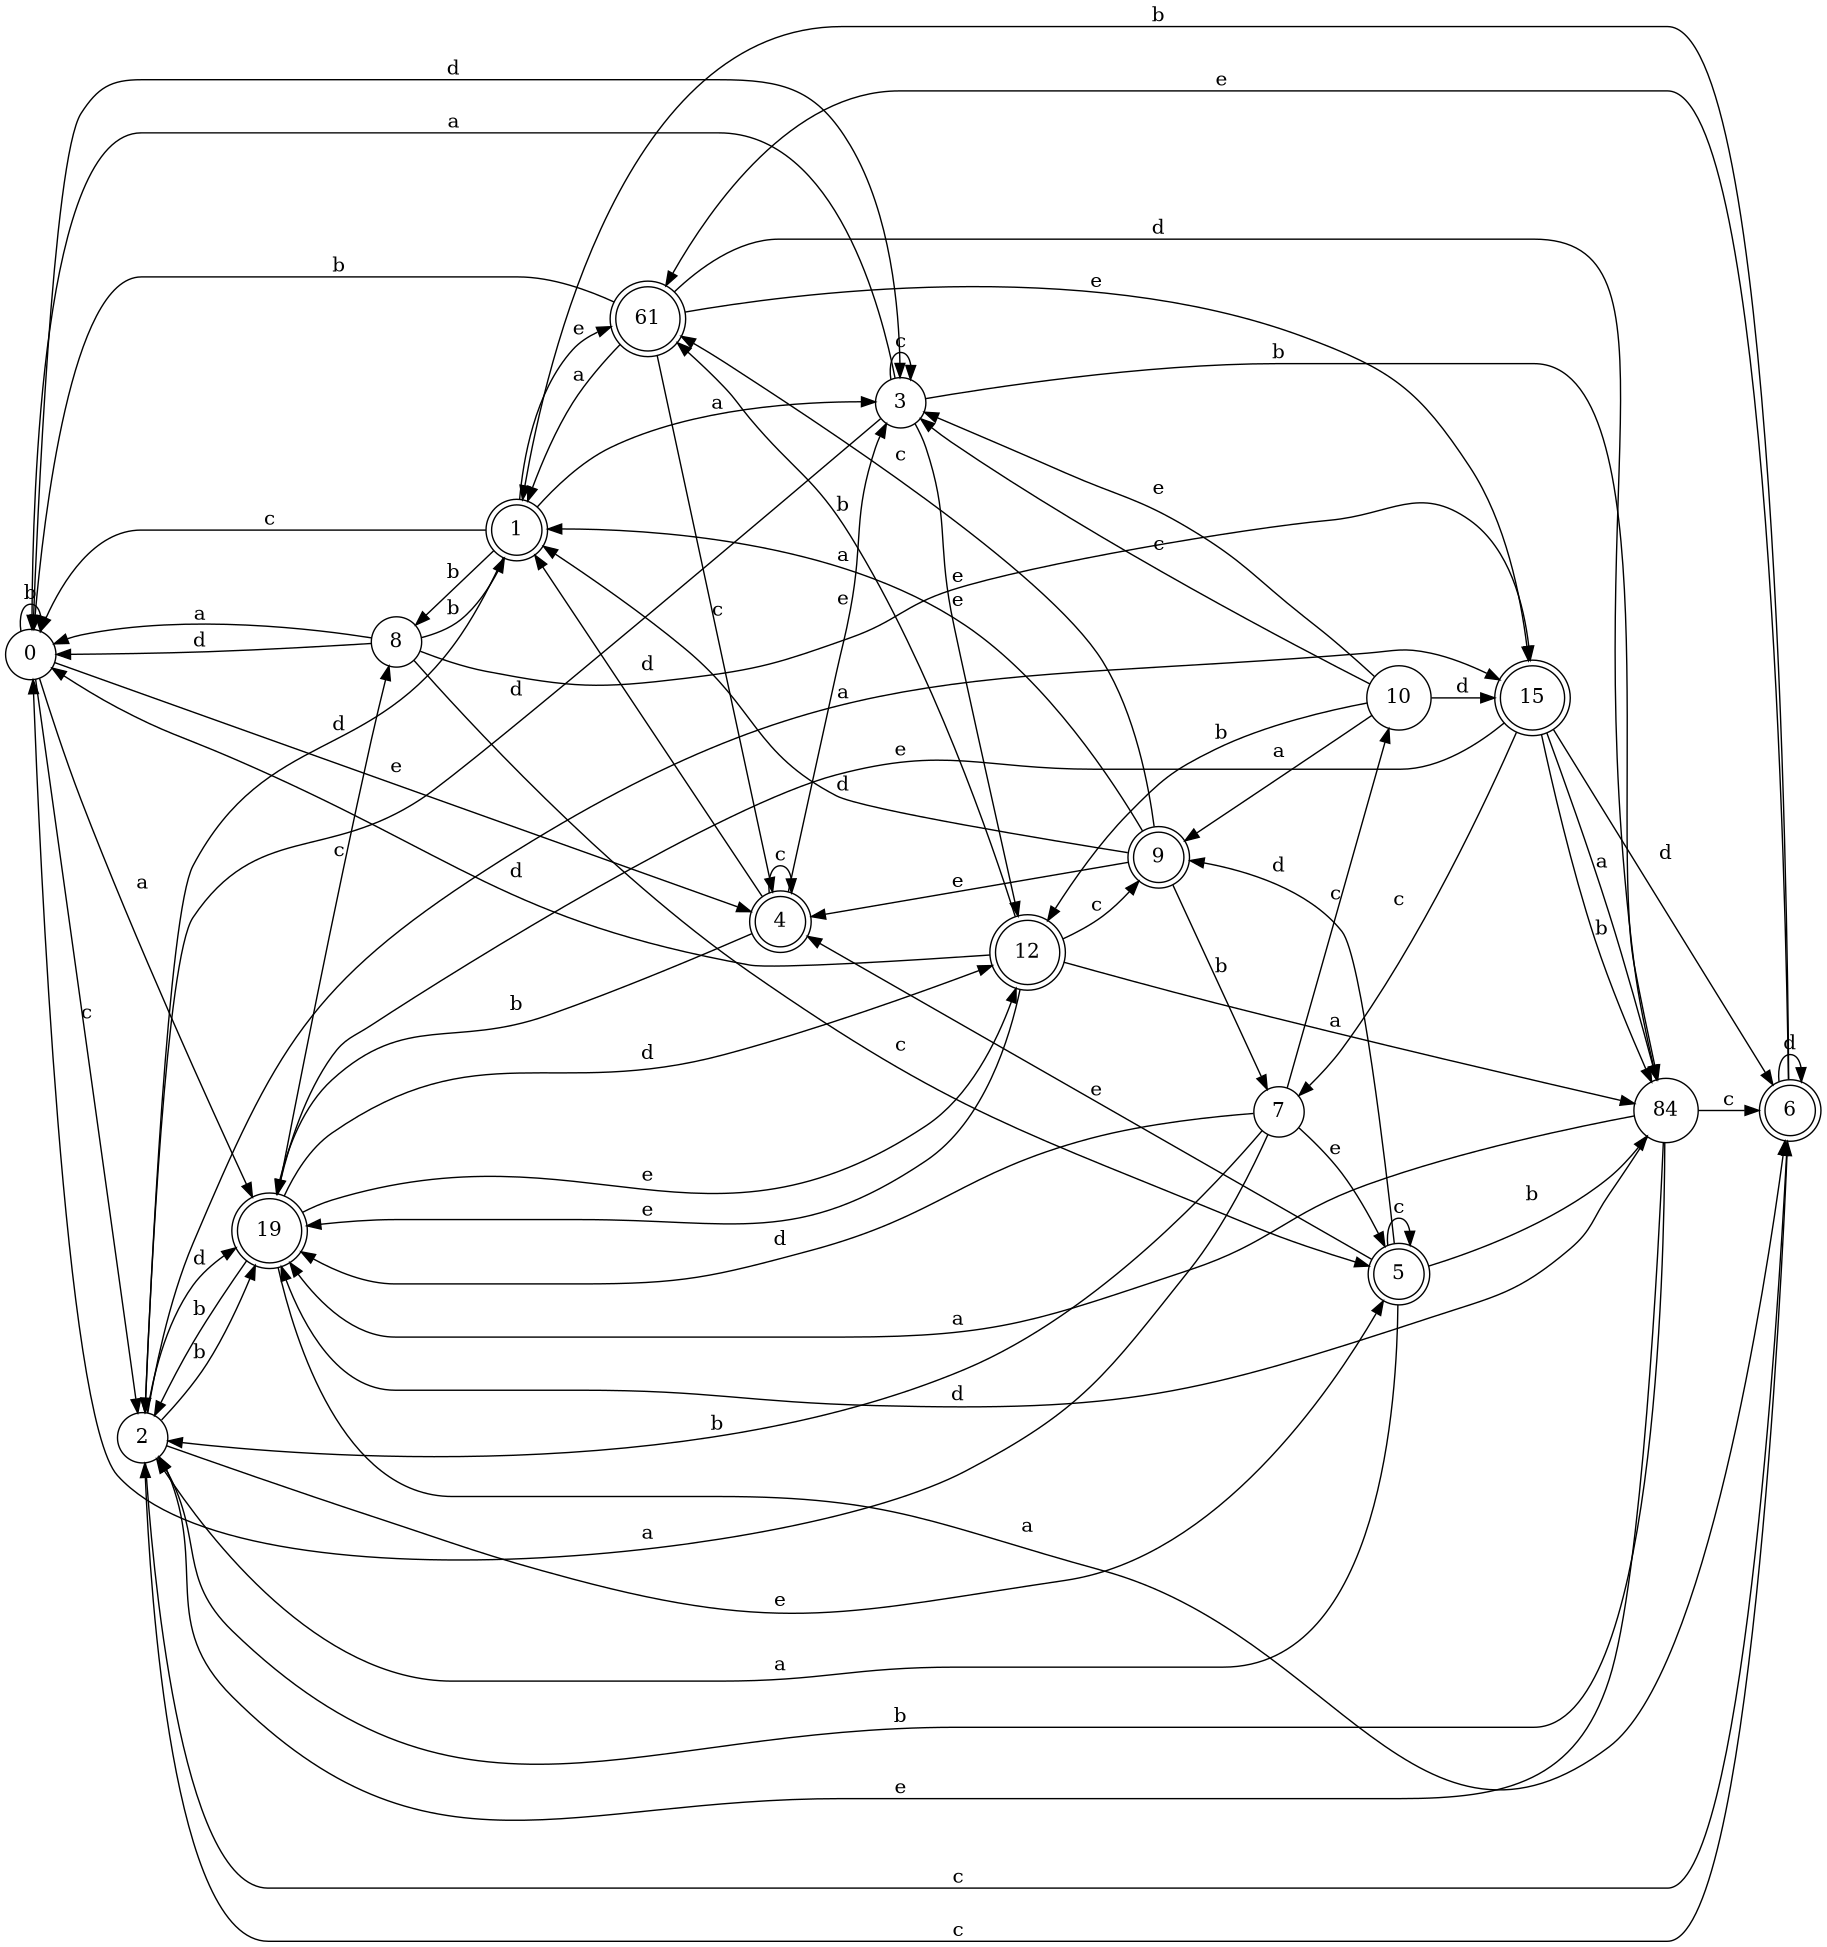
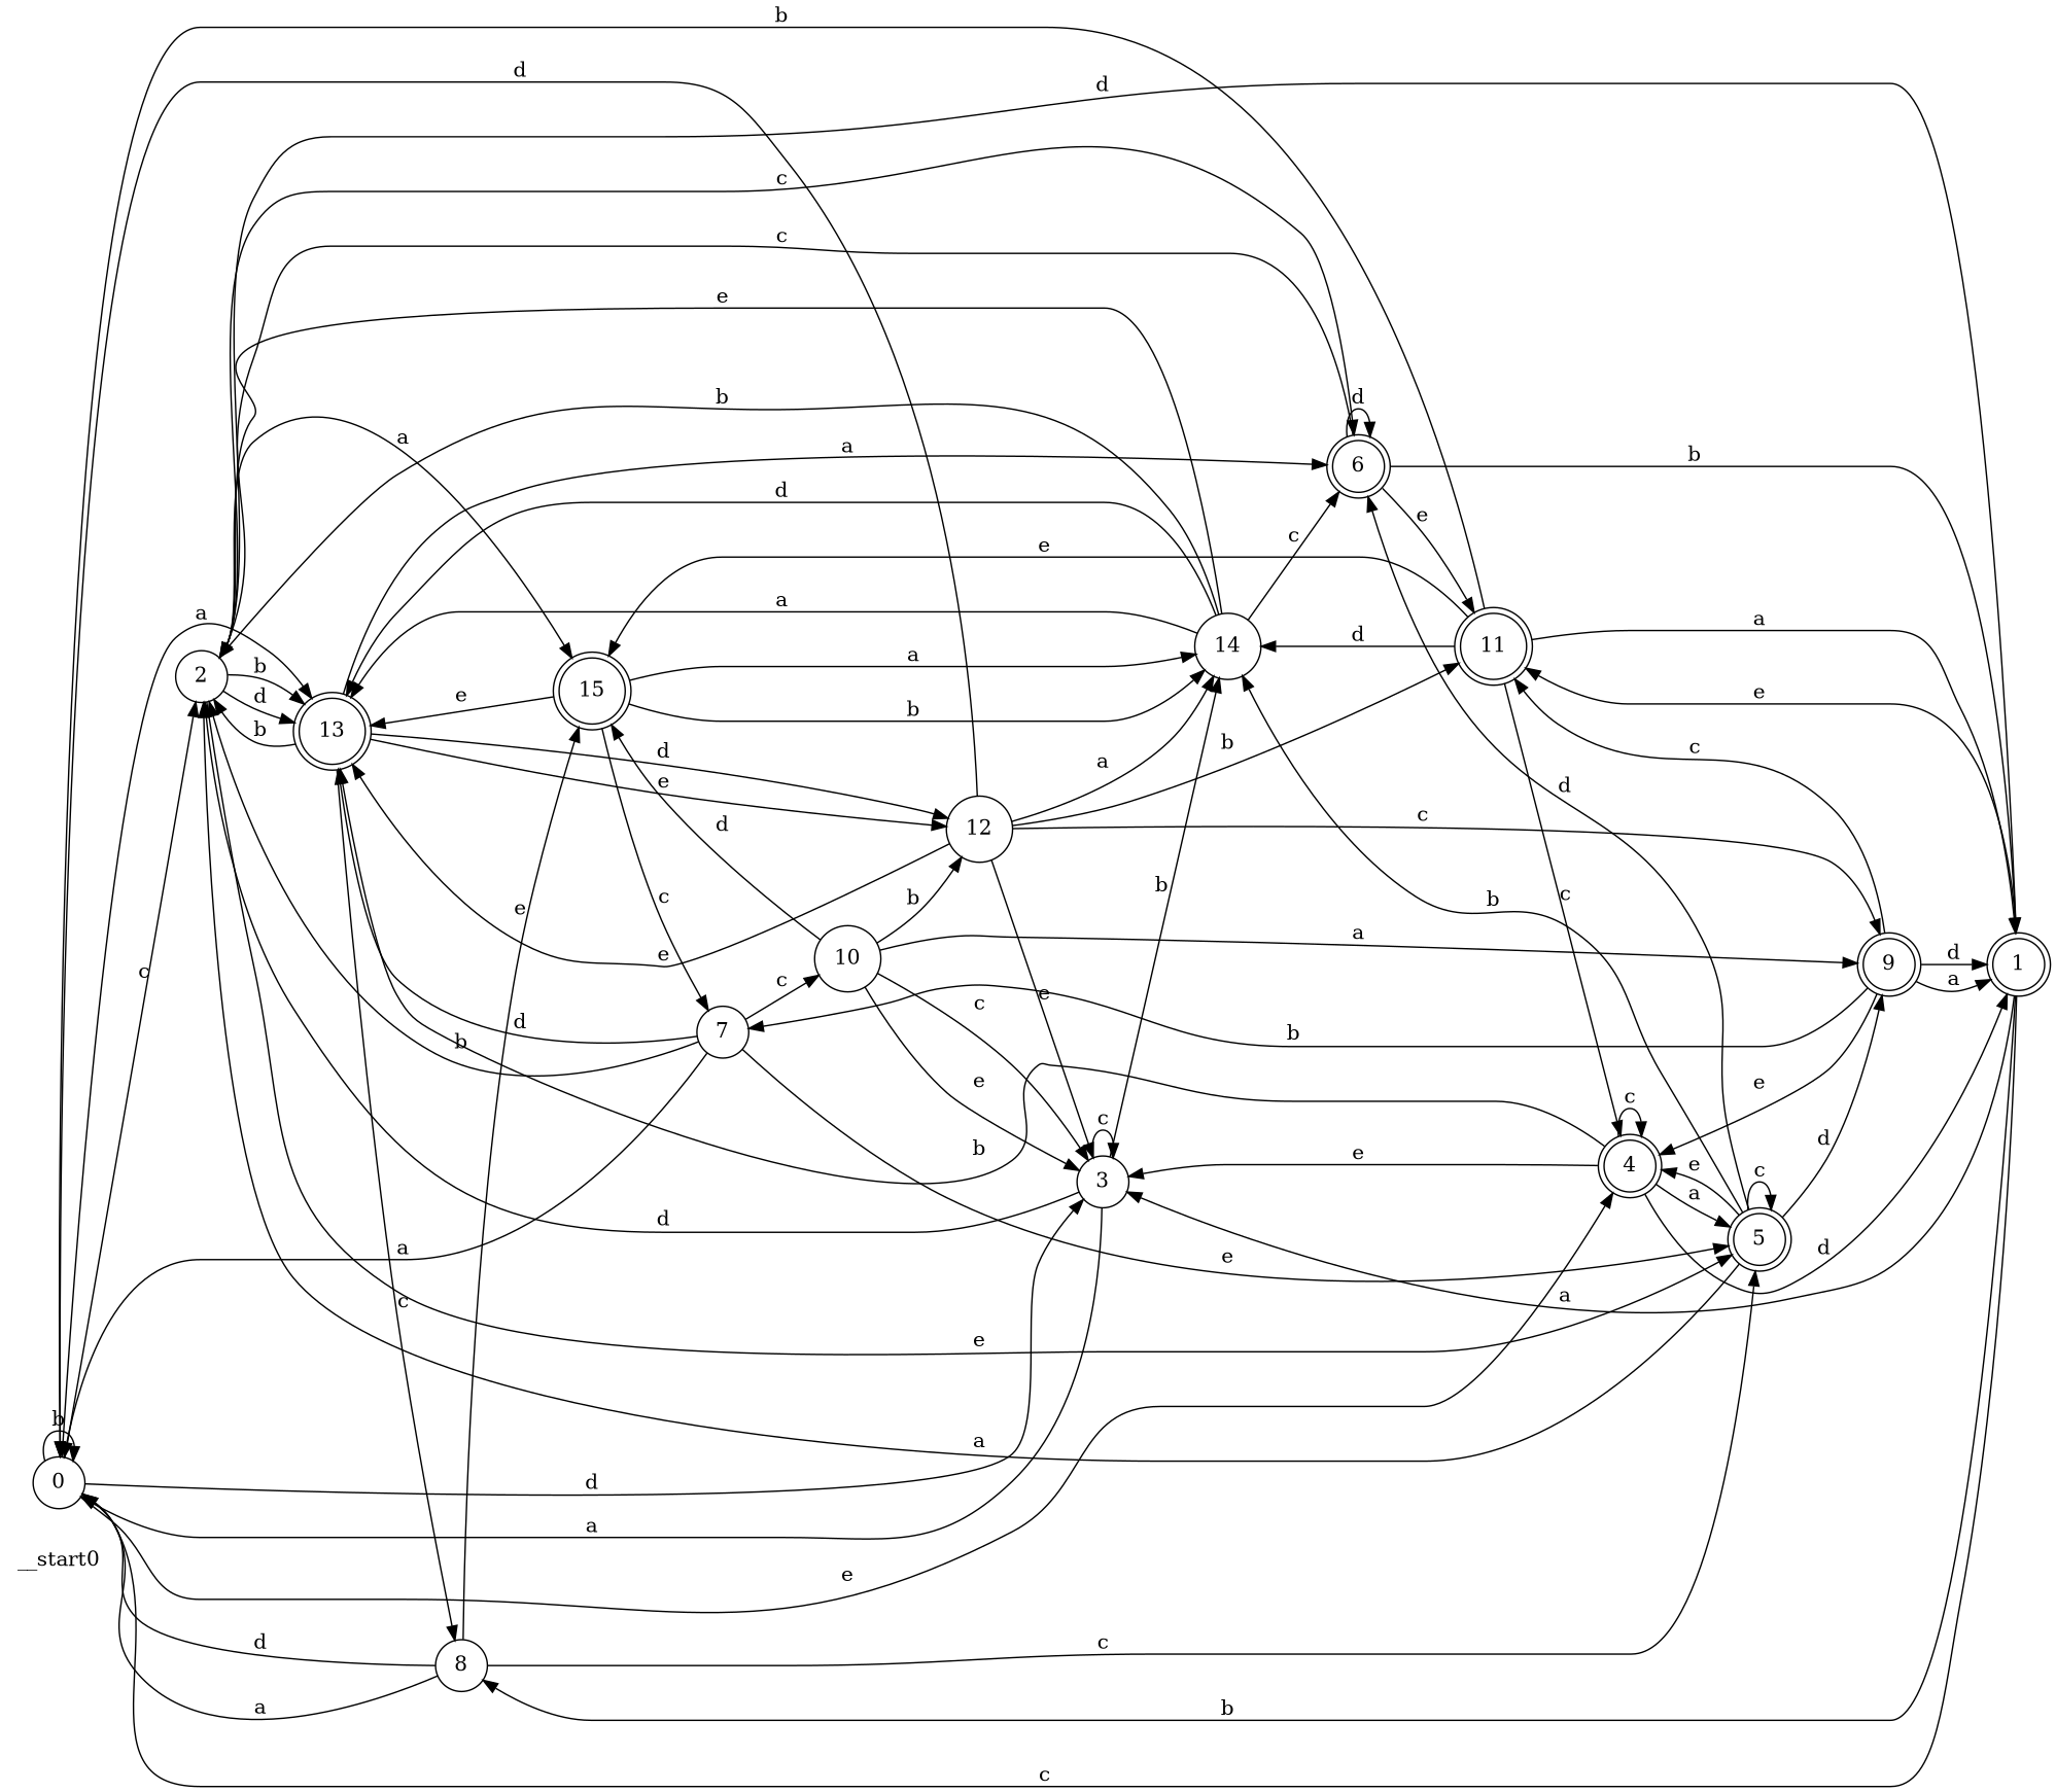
  digraph {
    rankdir=LR
    node [shape=doublecircle color=black fillcolor=white style="rounded,filled"]
+   __start0 [shape=none color="" fillcolor="" style=""]
    n2 [label=0 shape=circle style=filled]
    n3 [label=2 shape=circle style=filled]
    n4 [label=3 shape=circle style=filled]
    n5 [label=4]
-   n6 [label=19]
+   n6 [label=13]
    n7 [label=5]
    n8 [label=6]
    n9 [label=15]
-   n10 [label=12]
-   n11 [label=84 shape=circle style=filled]
+   n10 [label=12 shape=circle]
+   n11 [label=14 shape=circle style=filled]
    n12 [label=1]
    n13 [label=8 shape=circle style=filled]
-   n14 [label=61]
+   n14 [label=11]
    n15 [label=9]
    n16 [label=7 shape=circle style=filled]
    n17 [label=10 shape=circle style=filled]
    n2 -> n2 [label=b]
    n2 -> n3 [label=c]
    n2 -> n4 [label=d]
    n2 -> n5 [label=e]
    n2 -> n6 [label=a]
    n3 -> n6 [label=b]
    n3 -> n6 [label=d]
    n3 -> n7 [label=e]
    n3 -> n8 [label=c]
    n3 -> n9 [label=a]
    n4 -> n2 [label=a]
    n4 -> n3 [label=d]
    n4 -> n4 [label=c]
-   n4 -> n10 [label=e]
+   n10 -> n4 [label=e]
    n4 -> n11 [label=b]
    n5 -> n4 [label=e]
    n5 -> n5 [label=c]
    n5 -> n6 [label=b]
+   n5 -> n7 [label=a]
    n5 -> n12 [label=d]
    n6 -> n3 [label=b]
    n6 -> n8 [label=a]
    n6 -> n10 [label=d]
    n6 -> n10 [label=e]
    n6 -> n13 [label=c]
    n7 -> n3 [label=a]
    n7 -> n5 [label=e]
    n7 -> n7 [label=c]
    n7 -> n11 [label=b]
    n7 -> n15 [label=d]
    n8 -> n3 [label=c]
    n8 -> n8 [label=d]
    n8 -> n12 [label=b]
    n8 -> n14 [label=e]
    n9 -> n6 [label=e]
-   n9 -> n8 [label=d]
+   n7 -> n8 [label=d]
    n9 -> n11 [label=a]
    n9 -> n11 [label=b]
    n9 -> n16 [label=c]
    n10 -> n2 [label=d]
    n10 -> n6 [label=e]
    n10 -> n11 [label=a]
    n10 -> n14 [label=b]
    n10 -> n15 [label=c]
    n11 -> n3 [label=b]
    n11 -> n3 [label=e]
    n11 -> n6 [label=a]
    n11 -> n6 [label=d]
    n11 -> n8 [label=c]
    n12 -> n2 [label=c]
    n12 -> n3 [label=d]
    n12 -> n4 [label=a]
    n12 -> n13 [label=b]
    n12 -> n14 [label=e]
    n13 -> n2 [label=a]
    n13 -> n2 [label=d]
    n13 -> n7 [label=c]
    n13 -> n9 [label=e]
-   n13 -> n12 [label=b]
    n14 -> n2 [label=b]
    n14 -> n5 [label=c]
    n14 -> n9 [label=e]
    n14 -> n11 [label=d]
    n14 -> n12 [label=a]
    n15 -> n5 [label=e]
    n15 -> n12 [label=a]
    n15 -> n12 [label=d]
    n15 -> n14 [label=c]
    n15 -> n16 [label=b]
    n16 -> n2 [label=a]
    n16 -> n3 [label=b]
    n16 -> n6 [label=d]
    n16 -> n7 [label=e]
    n16 -> n17 [label=c]
    n17 -> n4 [label=c]
    n17 -> n4 [label=e]
    n17 -> n9 [label=d]
    n17 -> n10 [label=b]
    n17 -> n15 [label=a]
  }
